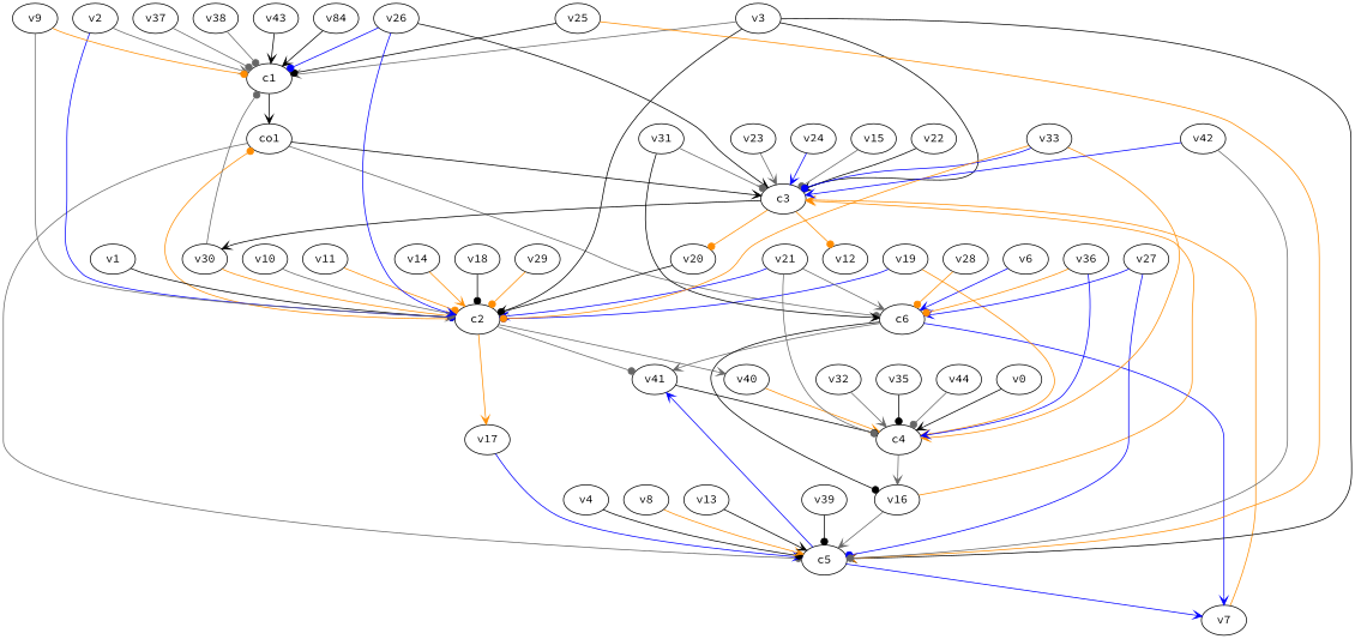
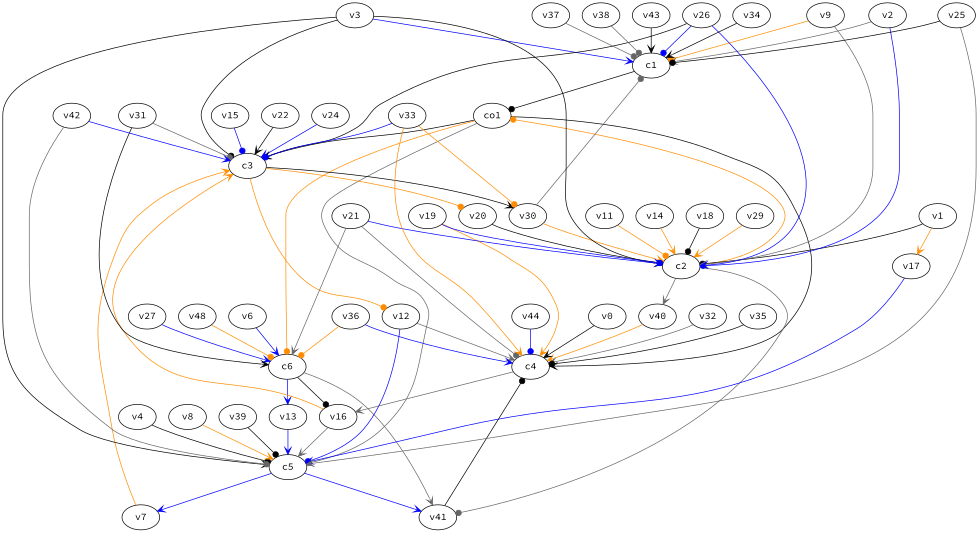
  strict digraph {
    fontname="Source Code Pro"
    node [fontname="Source Code Pro"]
    edge [arrowhead=vee color=black fontname="Source Code Pro" weight=1]
    c1
    co1
    c3
    c4
    c5
    c6
    c2
    v17
    v40
    v41
    v12
    v20
    v30
    v16
    v7
    v1
    v2
    v3
    v4
    n20 [label=v0]
    v6
    v8
    v9
-   v10
    v11
    v13
    v14
    v15
    v18
    v19
    v21
    v22
-   v23
    v24
    v25
    v26
    v27
-   v28
+   v28 [label=v48]
    v29
    v31
    v32
    v33
-   v34 [label=v84]
+   v34
    v35
    v36
    v37
    v38
    v39
    v42
    v43
    v44
-   c1 -> co1
+   c1 -> co1 [arrowhead=dot]
    co1 -> c3
+   co1 -> c4
    co1 -> c5 [arrowhead=dot color=gray40]
-   co1 -> c6 [arrowhead=dot color=gray40]
+   co1 -> c6 [arrowhead=dot color=darkorange]
    c3 -> v12 [arrowhead=dot color=darkorange]
    c3 -> v20 [arrowhead=dot color=darkorange]
    c3 -> v30
    c4 -> v16 [color=gray40]
    c5 -> v41 [color=blue]
    c5 -> v7 [color=blue]
    c6 -> v41 [color=gray40]
    c6 -> v16 [arrowhead=dot]
-   c6 -> v7 [color=blue]
+   c6 -> v13 [color=blue]
    c2 -> co1 [arrowhead=dot color=darkorange]
-   c2 -> v17 [color=darkorange]
+   v1 -> v17 [color=darkorange]
    c2 -> v40 [color=gray40]
    c2 -> v41 [arrowhead=dot color=gray40]
    v17 -> c5 [color=blue]
    v40 -> c4 [color=darkorange]
    v41 -> c4 [arrowhead=dot]
+   v12 -> c4 [color=gray40]
    v20 -> c2 [arrowhead=dot]
    v30 -> c1 [arrowhead=dot color=gray40]
    v30 -> c2 [color=darkorange]
    v16 -> c3 [color=darkorange]
    v16 -> c5 [color=gray40]
    v7 -> c3 [color=darkorange]
    v1 -> c2 [arrowhead=dot]
    v2 -> c1 [color=gray40]
    v2 -> c2 [arrowhead=dot color=blue]
-   v3 -> c1 [color=gray40]
+   v3 -> c1 [color=blue]
    v3 -> c3 [arrowhead=dot]
    v3 -> c5
    v3 -> c2
    v4 -> c5 [arrowhead=dot]
    n20 -> c4
    v6 -> c6 [color=blue]
    v8 -> c5 [color=darkorange]
    v9 -> c1 [arrowhead=dot color=darkorange]
    v9 -> c2 [color=gray40]
-   v10 -> c2 [arrowhead=dot color=gray40]
    v11 -> c2 [arrowhead=dot color=darkorange]
-   v13 -> c5
+   v13 -> c5 [color=blue]
    v14 -> c2 [color=darkorange]
-   v15 -> c3 [arrowhead=dot color=gray40]
+   v15 -> c3 [arrowhead=dot color=blue]
    v18 -> c2 [arrowhead=dot]
    v19 -> c4 [color=darkorange]
    v19 -> c2 [arrowhead=dot color=blue]
    v21 -> c4 [arrowhead=dot color=gray40]
    v21 -> c6 [color=gray40]
    v21 -> c2 [color=blue]
    v22 -> c3
-   v23 -> c3 [color=gray40]
    v24 -> c3 [color=blue]
    v25 -> c1 [arrowhead=dot]
-   v25 -> c5 [color=darkorange]
+   v25 -> c5 [color=gray40]
    v26 -> c1 [arrowhead=dot color=blue]
    v26 -> c3
    v26 -> c2 [color=blue]
-   v27 -> c5 [arrowhead=dot color=blue]
+   v12 -> c5 [arrowhead=dot color=blue]
    v27 -> c6 [color=blue]
    v28 -> c6 [arrowhead=dot color=darkorange]
-   v29 -> c2 [arrowhead=dot color=darkorange]
+   v29 -> c2 [color=darkorange]
    v31 -> c3 [arrowhead=dot color=gray40]
    v31 -> c6
    v32 -> c4 [color=gray40]
    v33 -> c3 [arrowhead=dot color=blue]
    v33 -> c4 [color=darkorange]
-   v33 -> c2 [arrowhead=dot color=darkorange]
+   v33 -> v30 [arrowhead=dot color=darkorange]
    v34 -> c1
    v35 -> c4 [arrowhead=dot]
    v36 -> c4 [color=blue]
    v36 -> c6 [arrowhead=dot color=darkorange]
    v37 -> c1 [arrowhead=dot color=gray40]
    v38 -> c1 [arrowhead=dot color=gray40]
    v39 -> c5 [arrowhead=dot]
    v42 -> c3 [color=blue]
    v42 -> c5 [arrowhead=dot color=gray40]
    v43 -> c1
-   v44 -> c4 [arrowhead=dot color=gray40]
+   v44 -> c4 [arrowhead=dot color=blue]
  }
